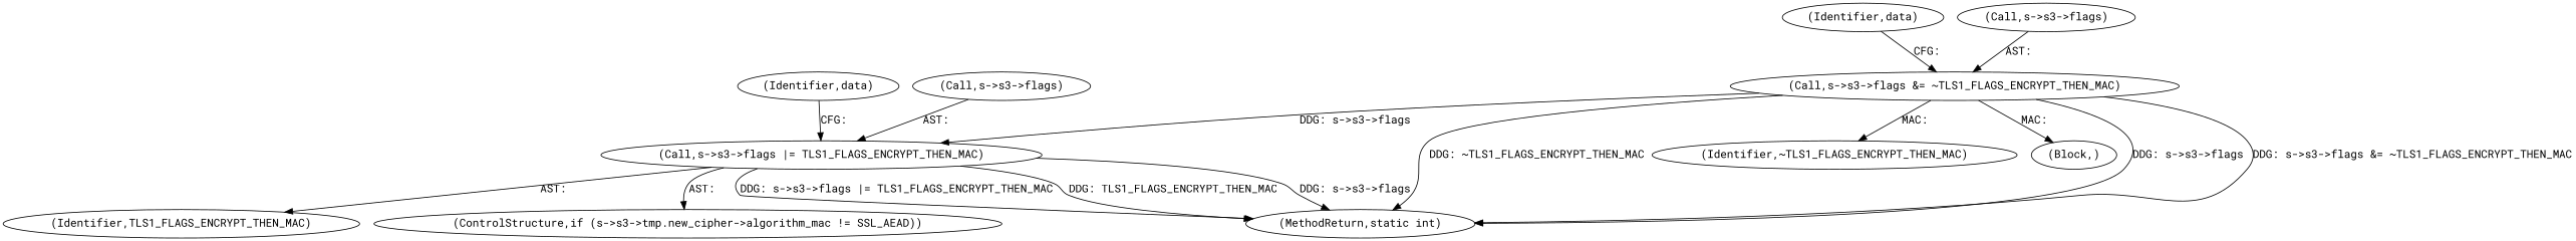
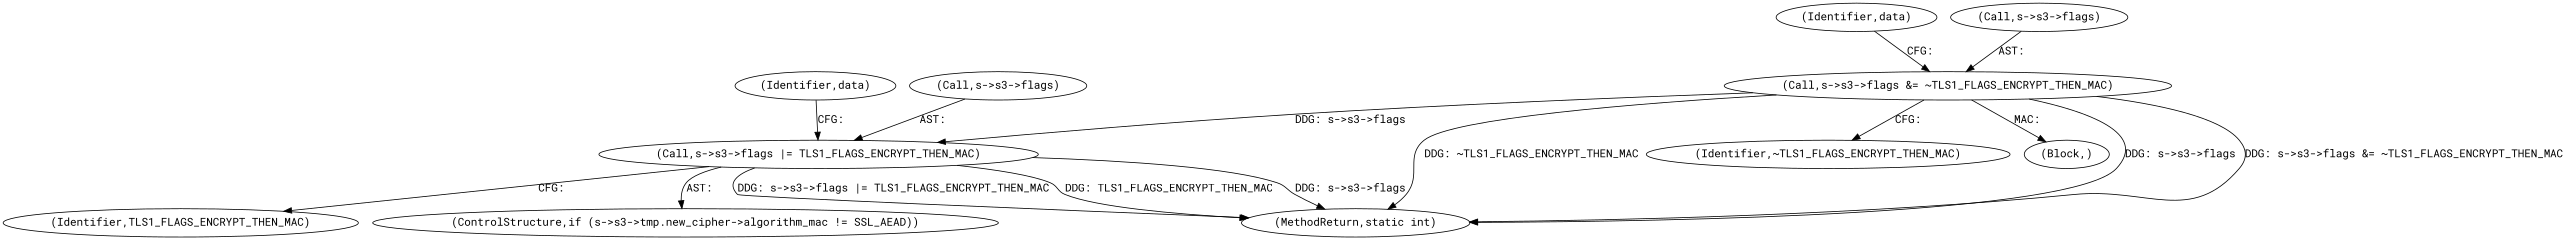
  digraph {
    fontname="Roboto Mono"
    node [fontname="Roboto Mono"]
    edge [fontname="Roboto Mono"]
    n1 [label="(Call,s->s3->flags |= TLS1_FLAGS_ENCRYPT_THEN_MAC)"]
    n2 [label="(MethodReturn,static int)"]
    n3 [label="(Identifier,TLS1_FLAGS_ENCRYPT_THEN_MAC)"]
    n4 [label="(ControlStructure,if (s->s3->tmp.new_cipher->algorithm_mac != SSL_AEAD))"]
    n5 [label="(Call,s->s3->flags &= ~TLS1_FLAGS_ENCRYPT_THEN_MAC)"]
    n6 [label="(Identifier,~TLS1_FLAGS_ENCRYPT_THEN_MAC)"]
    n7 [label="(Block,)"]
    n8 [label="(Identifier,data)"]
    n9 [label="(Call,s->s3->flags)"]
    n10 [label="(Identifier,data)"]
    n11 [label="(Call,s->s3->flags)"]
    n1 -> n2 [label="DDG: s->s3->flags"]
    n1 -> n2 [label="DDG: s->s3->flags |= TLS1_FLAGS_ENCRYPT_THEN_MAC"]
    n1 -> n2 [label="DDG: TLS1_FLAGS_ENCRYPT_THEN_MAC"]
-   n1 -> n3 [label="AST: "]
+   n1 -> n3 [label="CFG: "]
    n1 -> n4 [label="AST: "]
    n5 -> n1 [label="DDG: s->s3->flags"]
    n5 -> n2 [label="DDG: s->s3->flags"]
    n5 -> n2 [label="DDG: s->s3->flags &= ~TLS1_FLAGS_ENCRYPT_THEN_MAC"]
    n5 -> n2 [label="DDG: ~TLS1_FLAGS_ENCRYPT_THEN_MAC"]
-   n5 -> n6 [label="MAC: "]
+   n5 -> n6 [label="CFG: "]
    n5 -> n7 [label="MAC: "]
    n8 -> n5 [label="CFG: "]
    n9 -> n5 [label="AST: "]
    n10 -> n1 [label="CFG: "]
    n11 -> n1 [label="AST: "]
  }
